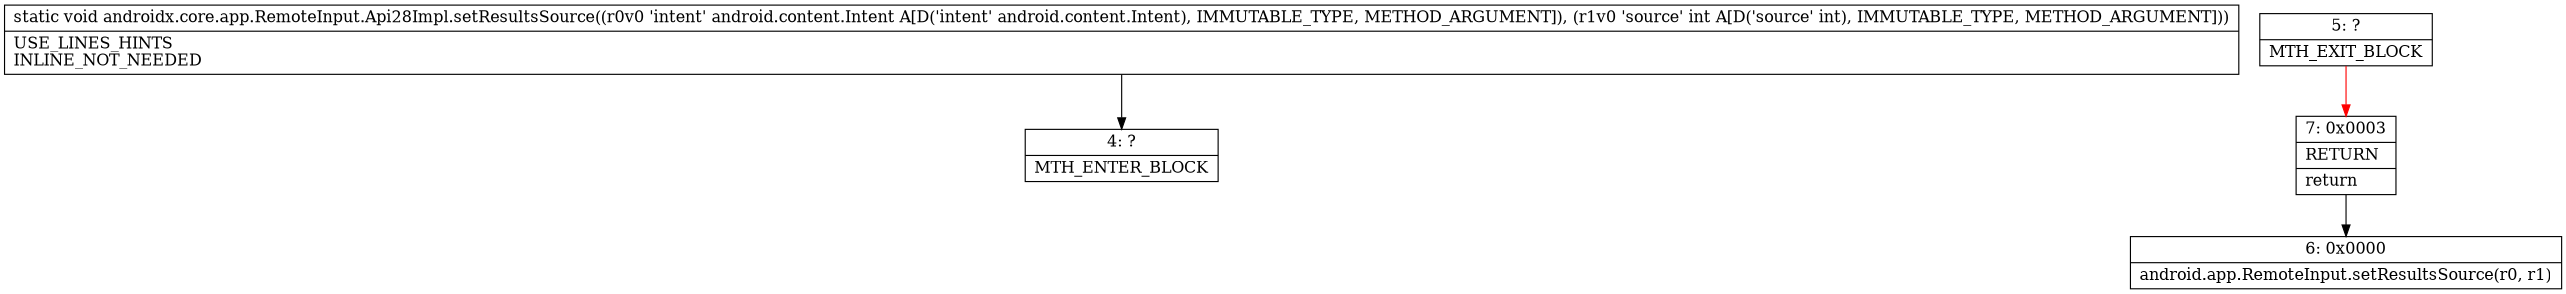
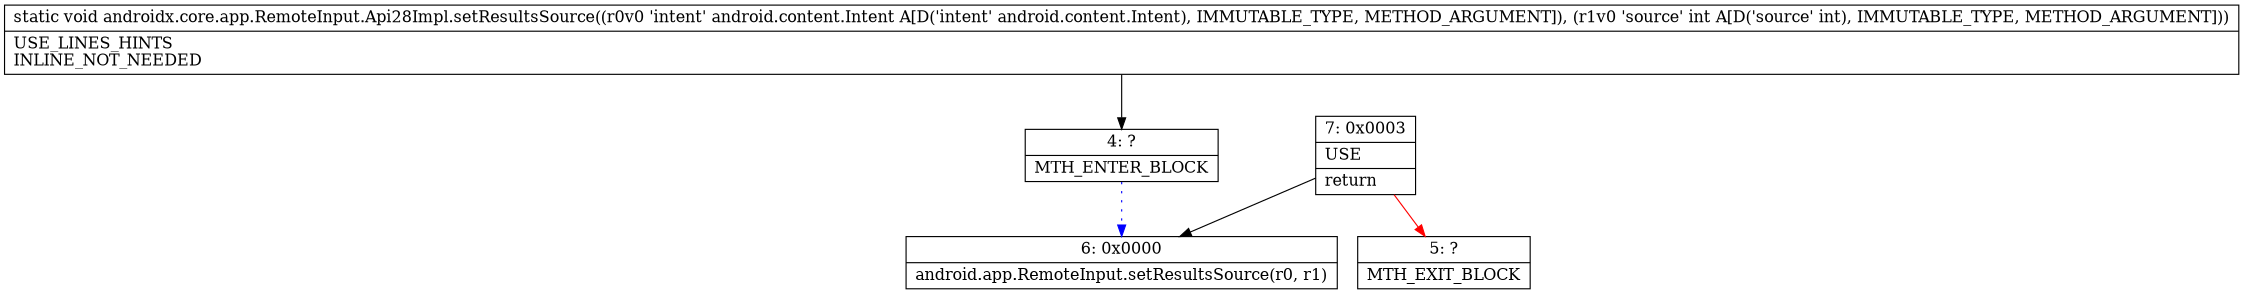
  digraph {
    node [shape=record]
    edge [color=black style=solid]
    n1 [label="{4\:\ ?|MTH_ENTER_BLOCK\l}"]
    n2 [label="{6\:\ 0x0000|android.app.RemoteInput.setResultsSource(r0, r1)\l}"]
-   n3 [label="{7\:\ 0x0003|RETURN\l|return\l}"]
+   n3 [label="{7\:\ 0x0003|USE\l|return\l}"]
    n4 [label="{5\:\ ?|MTH_EXIT_BLOCK\l}"]
    n5 [label="{static void androidx.core.app.RemoteInput.Api28Impl.setResultsSource((r0v0 'intent' android.content.Intent A[D('intent' android.content.Intent), IMMUTABLE_TYPE, METHOD_ARGUMENT]), (r1v0 'source' int A[D('source' int), IMMUTABLE_TYPE, METHOD_ARGUMENT]))  | USE_LINES_HINTS\lINLINE_NOT_NEEDED\l}"]
+   n1 -> n2 [color=blue style=dotted]
    n3 -> n2
-   n4 -> n3 [color=red]
+   n3 -> n4 [color=red]
    n5 -> n1
  }
